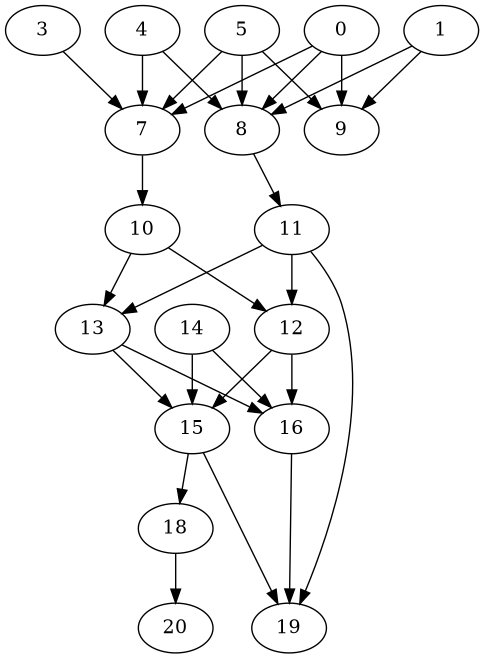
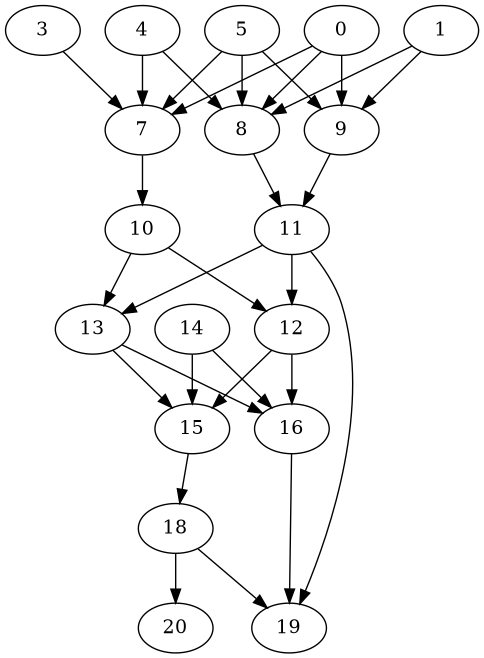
  digraph {
    node [alpha=0.08]
    1 [expect_size=30831616]
    8 [alpha=0.15 expect_size=31074304]
    9 [alpha=0.17 expect_size=24313856]
    11 [expect_size=32120832]
    12 [alpha=0.11 expect_size=50262016]
    13 [alpha=0.13 expect_size=10702848]
    19 [alpha=0.10 expect_size=18235392]
    n8 [alpha=0.03 expect_size=17575936 label=0]
    7 [alpha=0.09 expect_size=44057600]
    10 [alpha=0.05 expect_size=37370880]
    3 [alpha=0.03 expect_size=36993024]
    4 [alpha=0.00 expect_size=16104448]
    5 [expect_size=30469120]
    15 [alpha=0.02 expect_size=18031616]
    16 [alpha=0.05 expect_size=36414464]
    14 [alpha=0.12 expect_size=17692672]
    18 [alpha=0.17 expect_size=29409280]
    20 [alpha=0.07 expect_size=10828800]
    1 -> 8
    1 -> 9
    8 -> 11
+   9 -> 11
    11 -> 12
    11 -> 13
    11 -> 19
    12 -> 15
    12 -> 16
    13 -> 15
    13 -> 16
    n8 -> 8
    n8 -> 9
    n8 -> 7
    7 -> 10
    10 -> 12
    10 -> 13
    3 -> 7
    4 -> 8
    4 -> 7
    5 -> 8
    5 -> 9
    5 -> 7
-   15 -> 19
+   18 -> 19
    15 -> 18
    16 -> 19
    14 -> 15
    14 -> 16
    18 -> 20
  }
